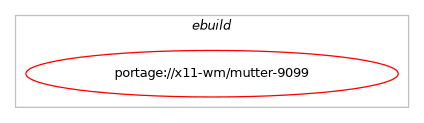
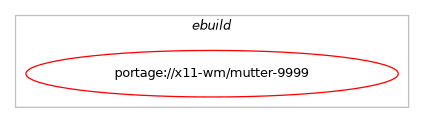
  digraph {
    compound=true
    concentrate=true
    fontname=Helvetica
    fontsize=10
    newrank=true
    rankdir=LR
    ranksep=1.5
-   n1 [color=red fontname=Helvetica fontsize=10 label="portage://x11-wm/mutter-9099" width=4]
+   n1 [color=red fontname=Helvetica fontsize=10 label="portage://x11-wm/mutter-9999" width=4]
    subgraph cluster_1 {
      color=gray
      label=<<i>ebuild</i>>
      n1
    }
    subgraph cluster_2 {
      color=gray
      label=<<i>dependencies</i>>
      subgraph cluster_3 {
        color=gray
        fillcolor="#eeeeee"
        label=<<i>compile</i>>
        style=filled
      }
      subgraph cluster_4 {
        color=gray
        fillcolor="#eeeeee"
        label=<<i>compile and run</i>>
        style=filled
      }
      subgraph cluster_5 {
        color=gray
        fillcolor="#eeeeee"
        label=<<i>run</i>>
        style=filled
      }
    }
    subgraph cluster_6 {
      color=gray
      label=<<i>candidates</i>>
      rank=same
    }
  }
